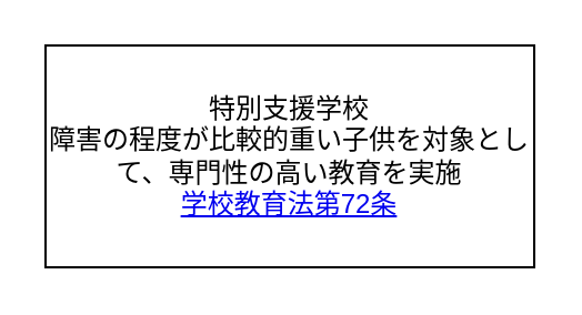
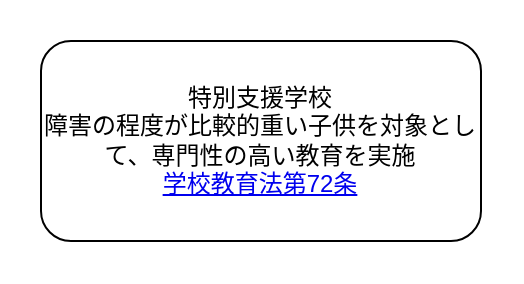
  <mxCell id="0" />
  <mxCell id="1" parent="0" />
- <mxCell id="2" value="特別支援学校&lt;br&gt;障害の程度が比較的重い子供を対象として、専門性の高い教育を実施&lt;br&gt;&lt;a href=&quot;https://elaws.e-gov.go.jp/document?lawid=322AC0000000026#Mp-At_72&quot;&gt;学校教育法第72条&lt;/a&gt;" style="rounded=0;whiteSpace=wrap;html=1;" parent="1" vertex="1"><mxGeometry x="20" y="20" width="220" height="100" as="geometry" /></mxCell>
+ <mxCell id="2" value="特別支援学校&lt;br&gt;障害の程度が比較的重い子供を対象として、専門性の高い教育を実施&lt;br&gt;&lt;a href=&quot;https://elaws.e-gov.go.jp/document?lawid=322AC0000000026#Mp-At_72&quot;&gt;学校教育法第72条&lt;/a&gt;" style="whiteSpace=wrap;html=1;rounded=1;" parent="1" vertex="1"><mxGeometry x="20" y="20" width="220" height="100" as="geometry" /></mxCell>
